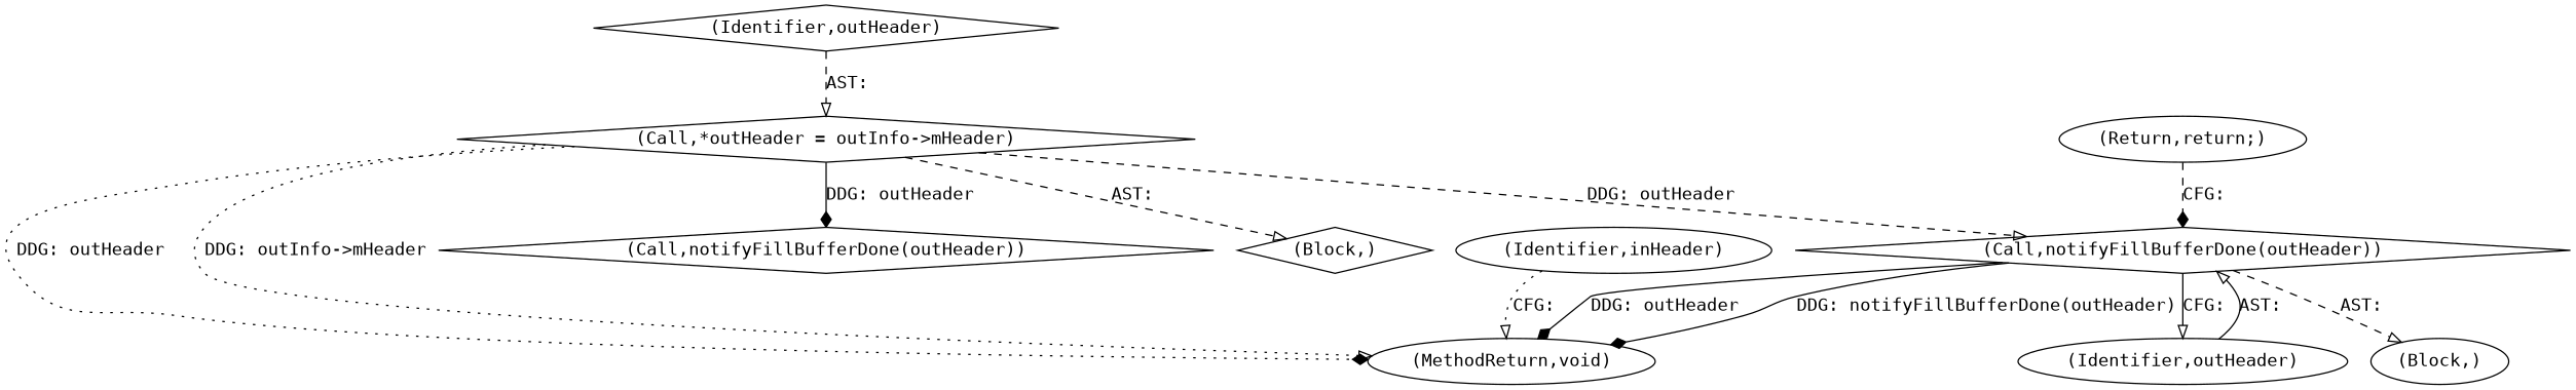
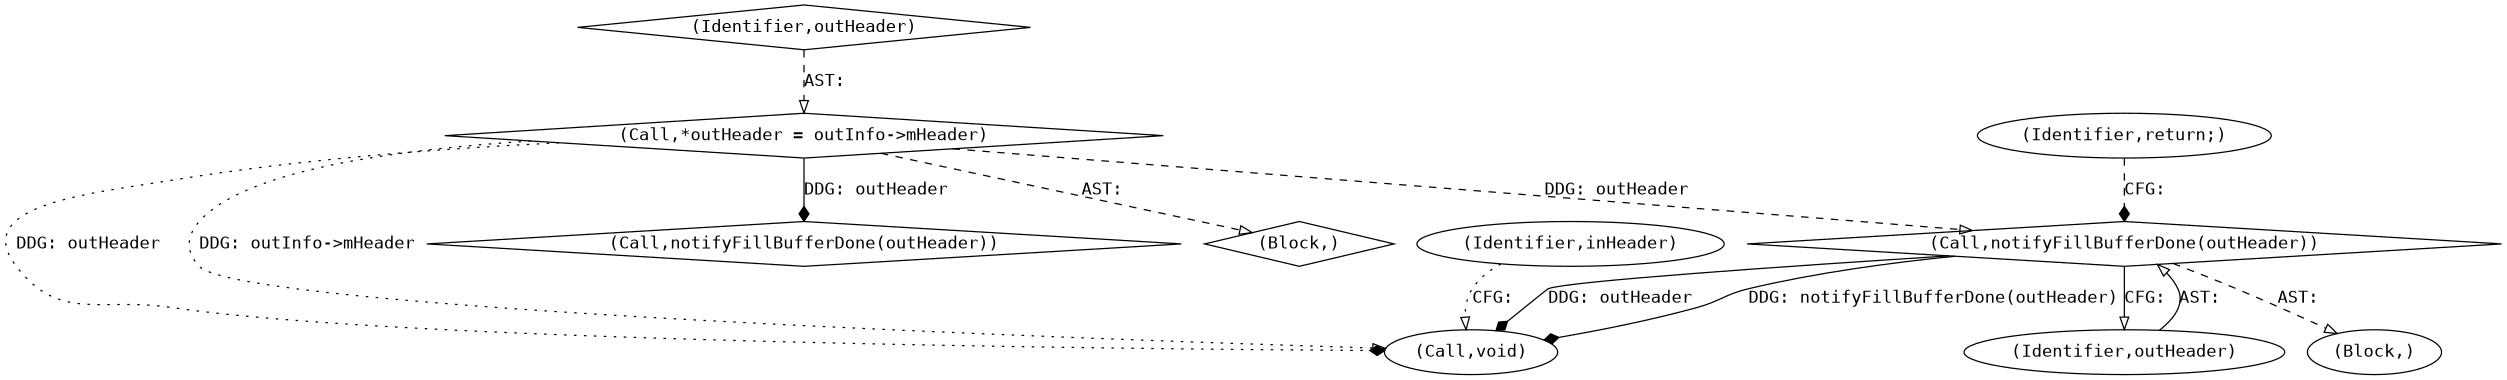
  digraph {
    fontname="DejaVu Sans Mono"
    node [fontname="DejaVu Sans Mono" shape=diamond]
    edge [arrowhead=onormal fontname="DejaVu Sans Mono" style=solid]
    n1 [label="(Call,notifyFillBufferDone(outHeader))"]
    n2 [label="(Identifier,outHeader)" shape=ellipse]
    n3 [label="(Block,)" shape=ellipse]
-   n4 [label="(MethodReturn,void)" shape=ellipse]
+   n4 [label="(Call,void)" shape=ellipse]
    n5 [label="(Call,*outHeader = outInfo->mHeader)"]
    n6 [label="(Call,notifyFillBufferDone(outHeader))"]
    n7 [label="(Block,)"]
    n8 [label="(Identifier,outHeader)"]
-   n9 [label="(Return,return;)" shape=ellipse]
+   n9 [label="(Identifier,return;)" shape=ellipse]
    n10 [label="(Identifier,inHeader)" shape=ellipse]
    n1 -> n2 [label="CFG: "]
    n1 -> n3 [label="AST: " style=dashed]
    n1 -> n4 [arrowhead=diamond label="DDG: notifyFillBufferDone(outHeader)"]
    n1 -> n4 [arrowhead=diamond label="DDG: outHeader"]
    n2 -> n1 [label="AST: "]
    n5 -> n1 [label="DDG: outHeader" style=dashed]
    n5 -> n4 [arrowhead=diamond label="DDG: outHeader" style=dotted]
    n5 -> n4 [label="DDG: outInfo->mHeader" style=dotted]
    n5 -> n6 [arrowhead=diamond label="DDG: outHeader"]
    n5 -> n7 [label="AST: " style=dashed]
    n8 -> n5 [label="AST: " style=dashed]
    n9 -> n1 [arrowhead=diamond label="CFG: " style=dashed]
    n10 -> n4 [label="CFG: " style=dotted]
  }
